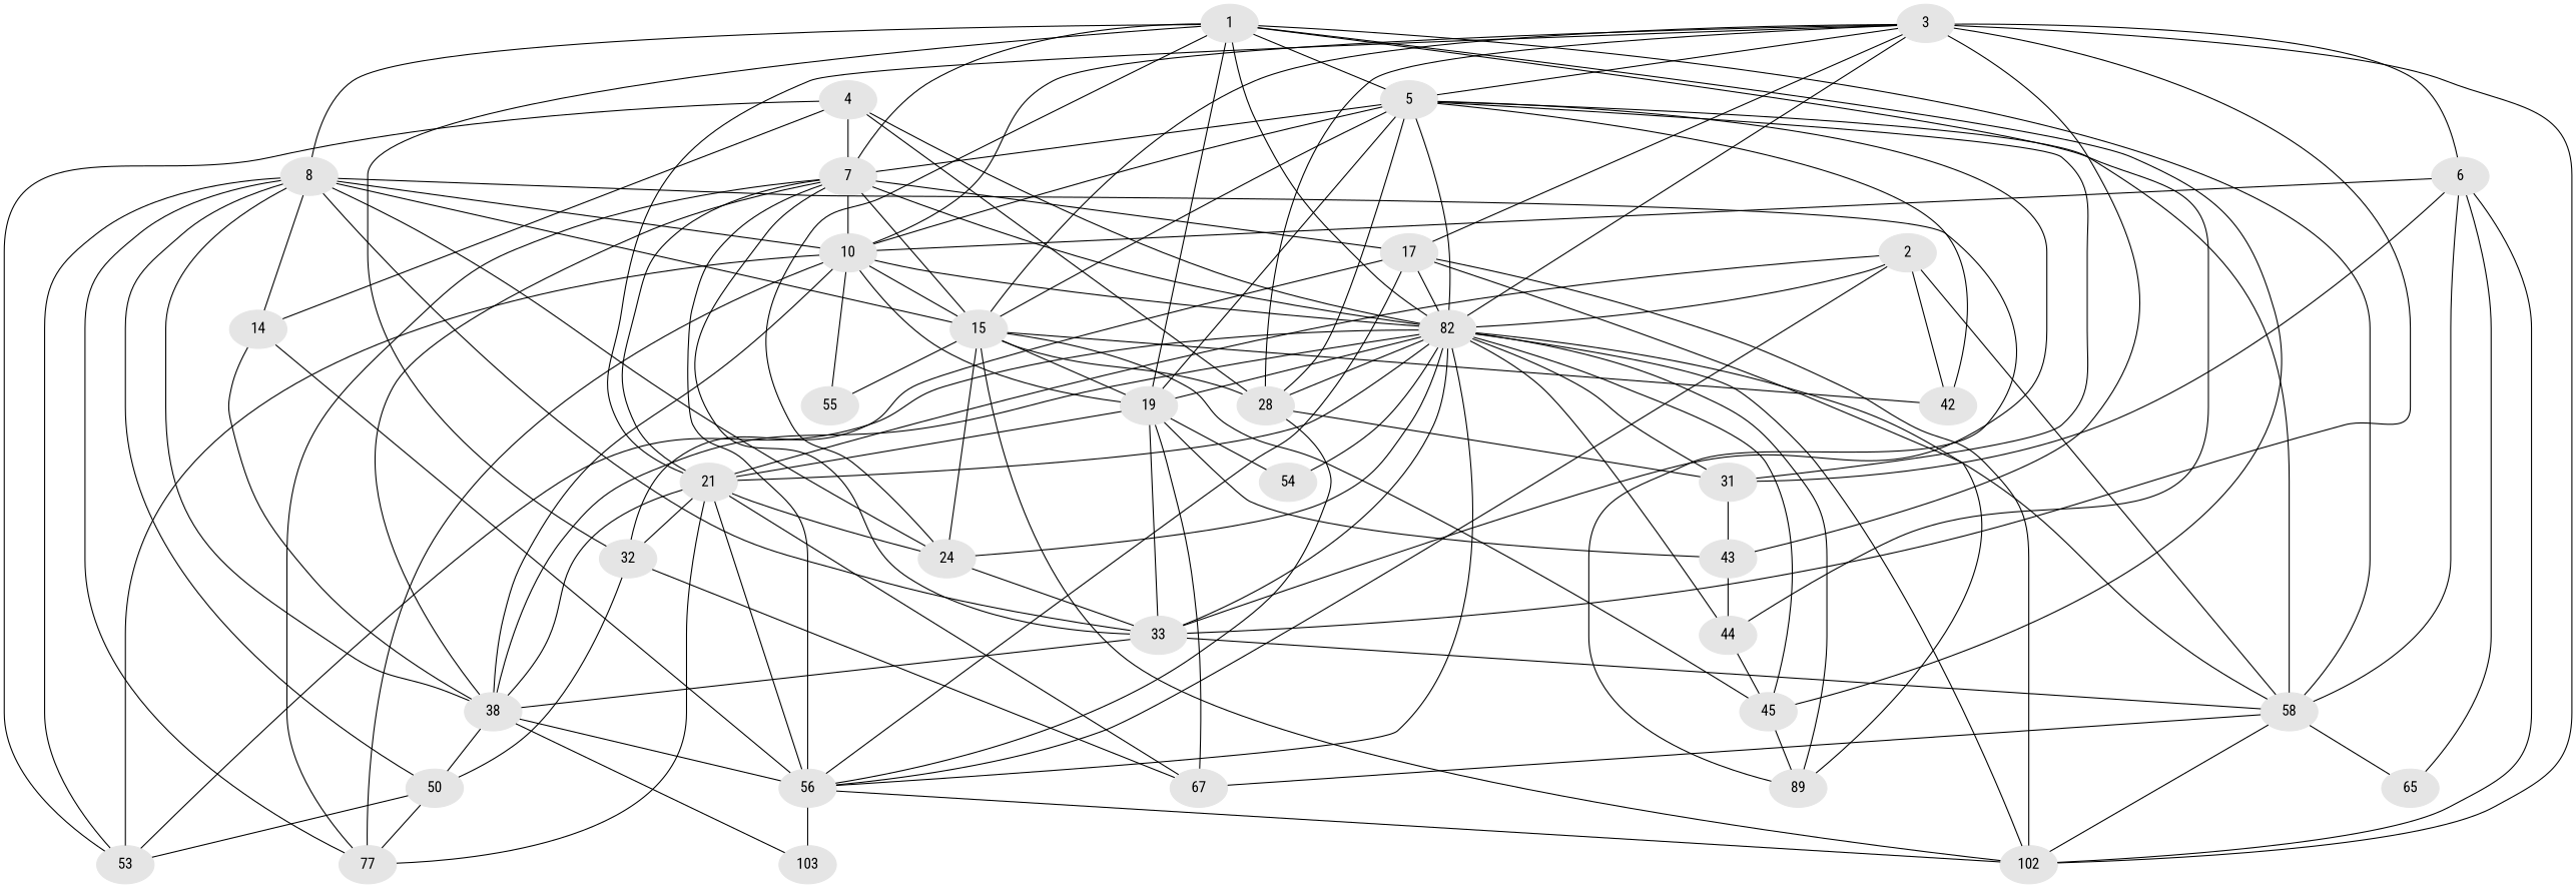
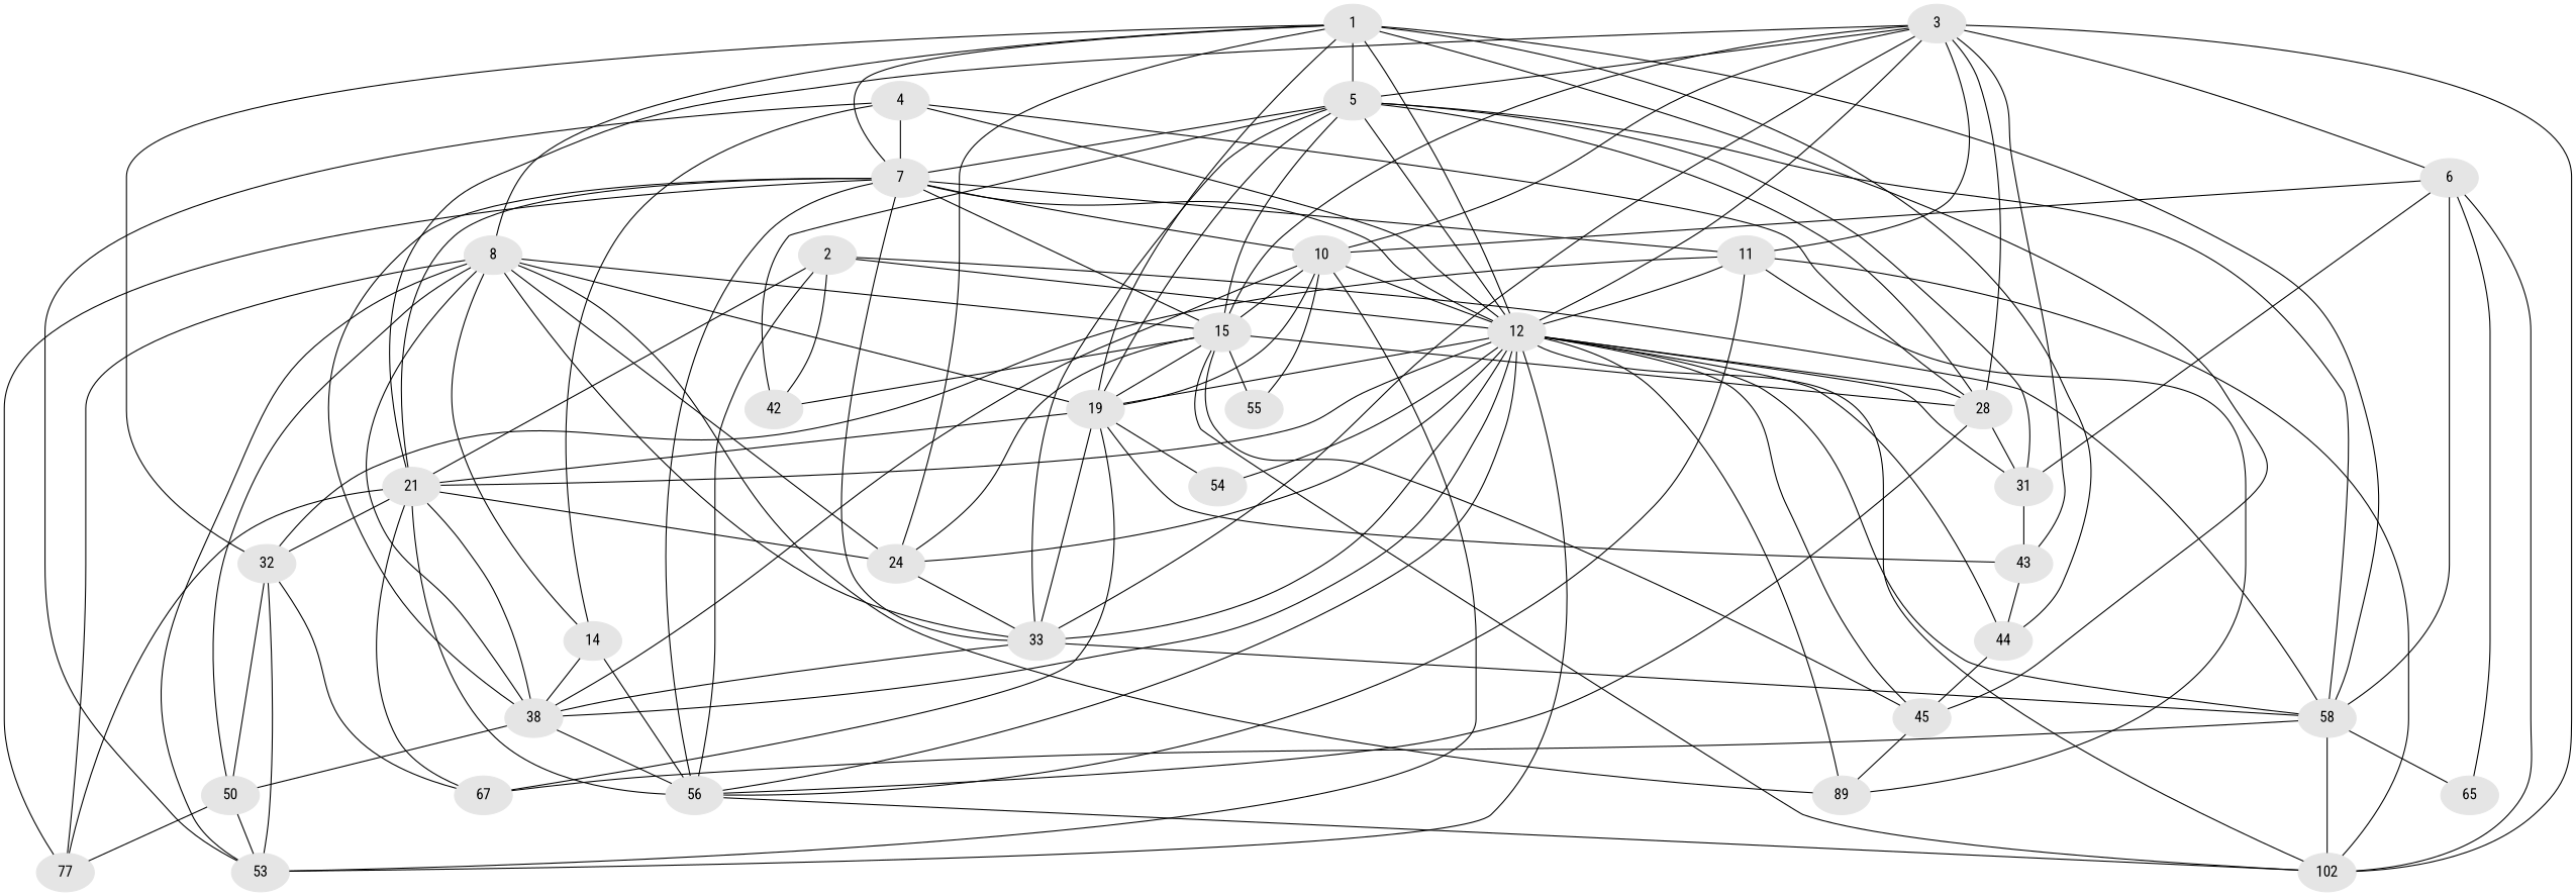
  graph {
    fontname="Roboto Condensed"
    node [color=gray90 fontname="Roboto Condensed" style=filled]
    edge [fontname="Roboto Condensed"]
    1 [super="+37+18+62"]
    5 [super="+106+48"]
    7 [super="+9"]
    8 [super="+68+23+26"]
-   12 [super="+22+16+85+46" label=82]
+   12 [super="+22+16+85+46"]
    19 [super="+61+42"]
    24 [super="+83"]
    32 [super="+97"]
    44 [super="+91"]
    45 [super="+112"]
    58 [super="+71+120+81"]
    n12 [label=42]
    10 [super="+20+52+13"]
    15 [super="+79+29+57+69"]
    28 [super="+93"]
    33 [super="+80+36"]
    31 [super="+94"]
    21 [super="+78+109+39"]
    56 [super="+59"]
-   11 [super="+110" label=17]
+   11 [super="+110"]
    38 [super="+66+72"]
    77 [super="+105"]
    14 [super="+96+118"]
    53 [super="+115"]
    50 [super="+74+113"]
    89 [super="+119"]
    102 [super="+104"]
    54
    43 [super="+95"]
    67
    65
    2 [super="+114+63"]
-   103
    3 [super="+123+100+40"]
    6 [super="+90+92"]
    55
    4 [super="+60"]
    1 -- 5
    1 -- 7
    1 -- 8
    1 -- 12
    1 -- 19
    1 -- 24
    1 -- 32
    1 -- 44
    1 -- 45 [weight=2]
    1 -- 58
    5 -- 7
    5 -- 12
    5 -- 19 [weight=2]
    5 -- 58 [weight=2]
    5 -- n12
-   5 -- 10
    5 -- 15
    5 -- 28
    5 -- 33
    5 -- 31
    7 -- 12
    7 -- 10 [weight=4]
    7 -- 15
    7 -- 33
    7 -- 21
    7 -- 56
    7 -- 11
    7 -- 38
    7 -- 77
-   8 -- 10
+   8 -- 19
    8 -- 24 [weight=4]
    8 -- 15
    8 -- 33
    8 -- 38 [weight=2]
    8 -- 77
    8 -- 14
    8 -- 53
    8 -- 50
    8 -- 89
    12 -- 19
    12 -- 24
    12 -- 44
    12 -- 45
    12 -- 58
    12 -- 28
    12 -- 33
    12 -- 31
    12 -- 21
    12 -- 56
    12 -- 38
    12 -- 53
    12 -- 89
    12 -- 102
    12 -- 54
    19 -- 33
    19 -- 21
    19 -- 54
    19 -- 43
    19 -- 67
    24 -- 33
+   32 -- 53
    32 -- 50
    32 -- 67
    44 -- 45
    45 -- 89
    58 -- 102
    58 -- 67
    58 -- 65
    10 -- 12 [weight=3]
    10 -- 19
    10 -- 15 [weight=2]
    10 -- 38
-   10 -- 77
    10 -- 53
    10 -- 55
    15 -- 19
    15 -- 24
    15 -- 45
    15 -- n12
    15 -- 28
    15 -- 102
    15 -- 55
    28 -- 31
    28 -- 56
    33 -- 58
    33 -- 38
    31 -- 43 [weight=2]
    21 -- 24
    21 -- 32
    21 -- 56 [weight=2]
    21 -- 38
    21 -- 77
    21 -- 67
    56 -- 102
-   56 -- 103 [weight=2]
    11 -- 12
    11 -- 32
    11 -- 56
    11 -- 89
    11 -- 102
    38 -- 56
    38 -- 50
-   38 -- 103
    14 -- 56
    14 -- 38
    50 -- 77
    50 -- 53
    43 -- 44
    2 -- 12 [weight=3]
    2 -- 58
    2 -- n12
    2 -- 21
    2 -- 56
    3 -- 5
    3 -- 12 [weight=2]
    3 -- 10
    3 -- 15 [weight=2]
    3 -- 28
    3 -- 33
    3 -- 21
    3 -- 11
    3 -- 102
    3 -- 43
    3 -- 6
    6 -- 58 [weight=2]
    6 -- 10
    6 -- 31
    6 -- 102
    6 -- 65
    4 -- 7
    4 -- 12 [weight=2]
    4 -- 28
    4 -- 14
    4 -- 53
  }
